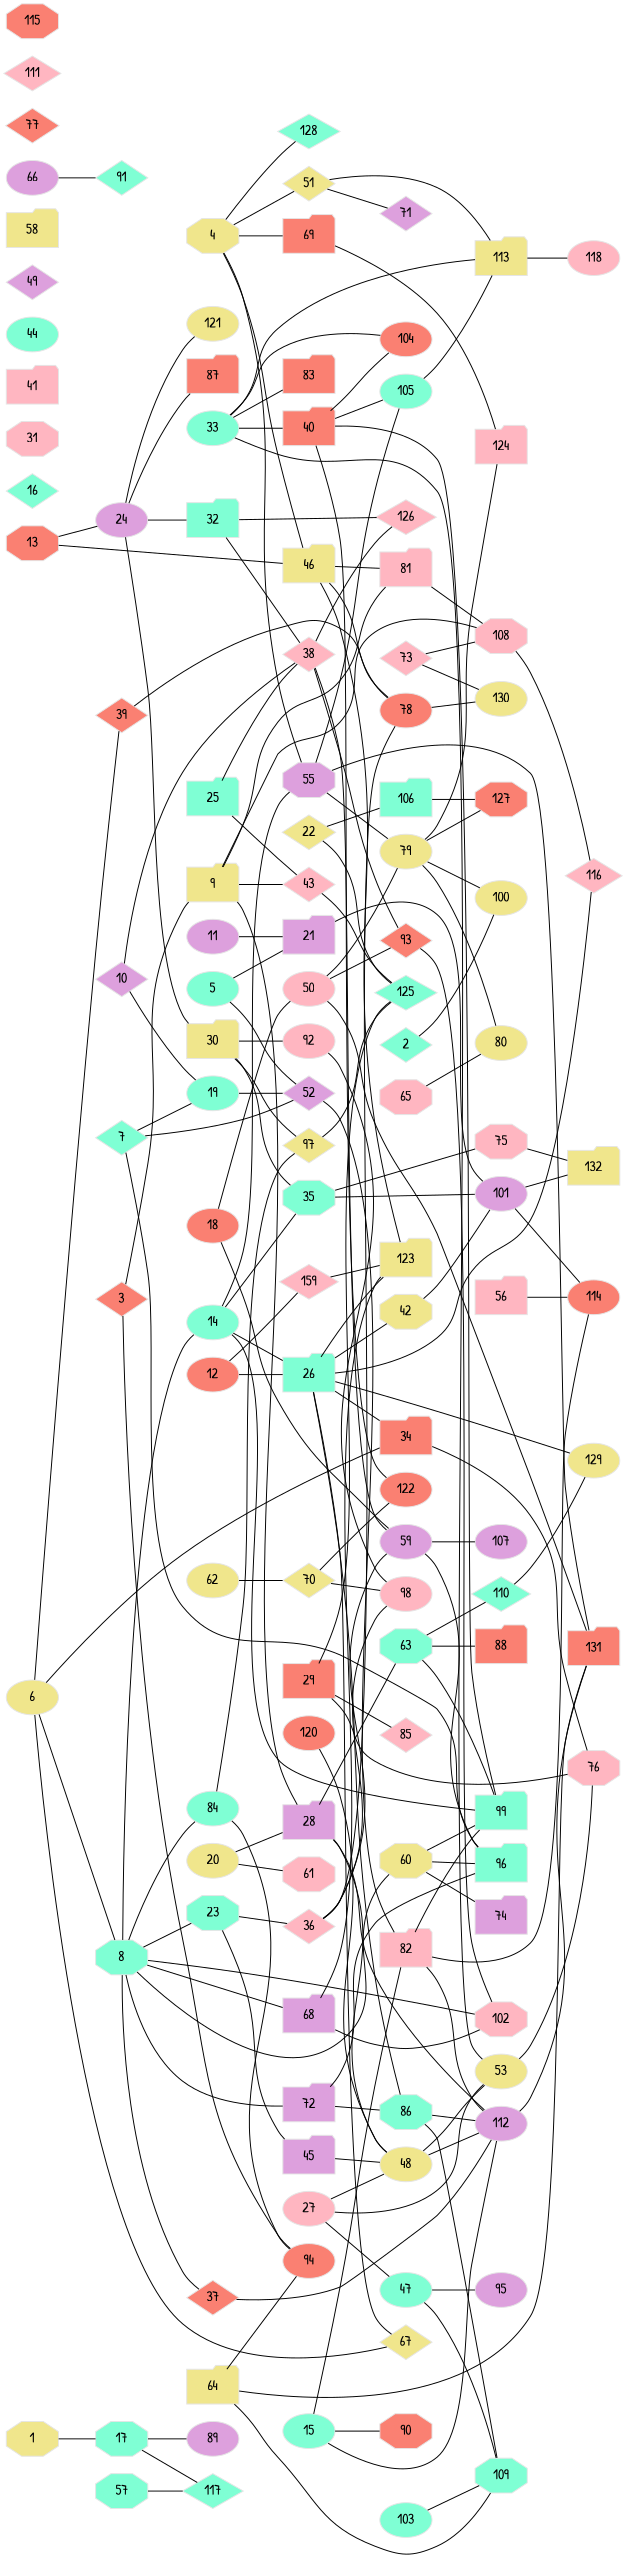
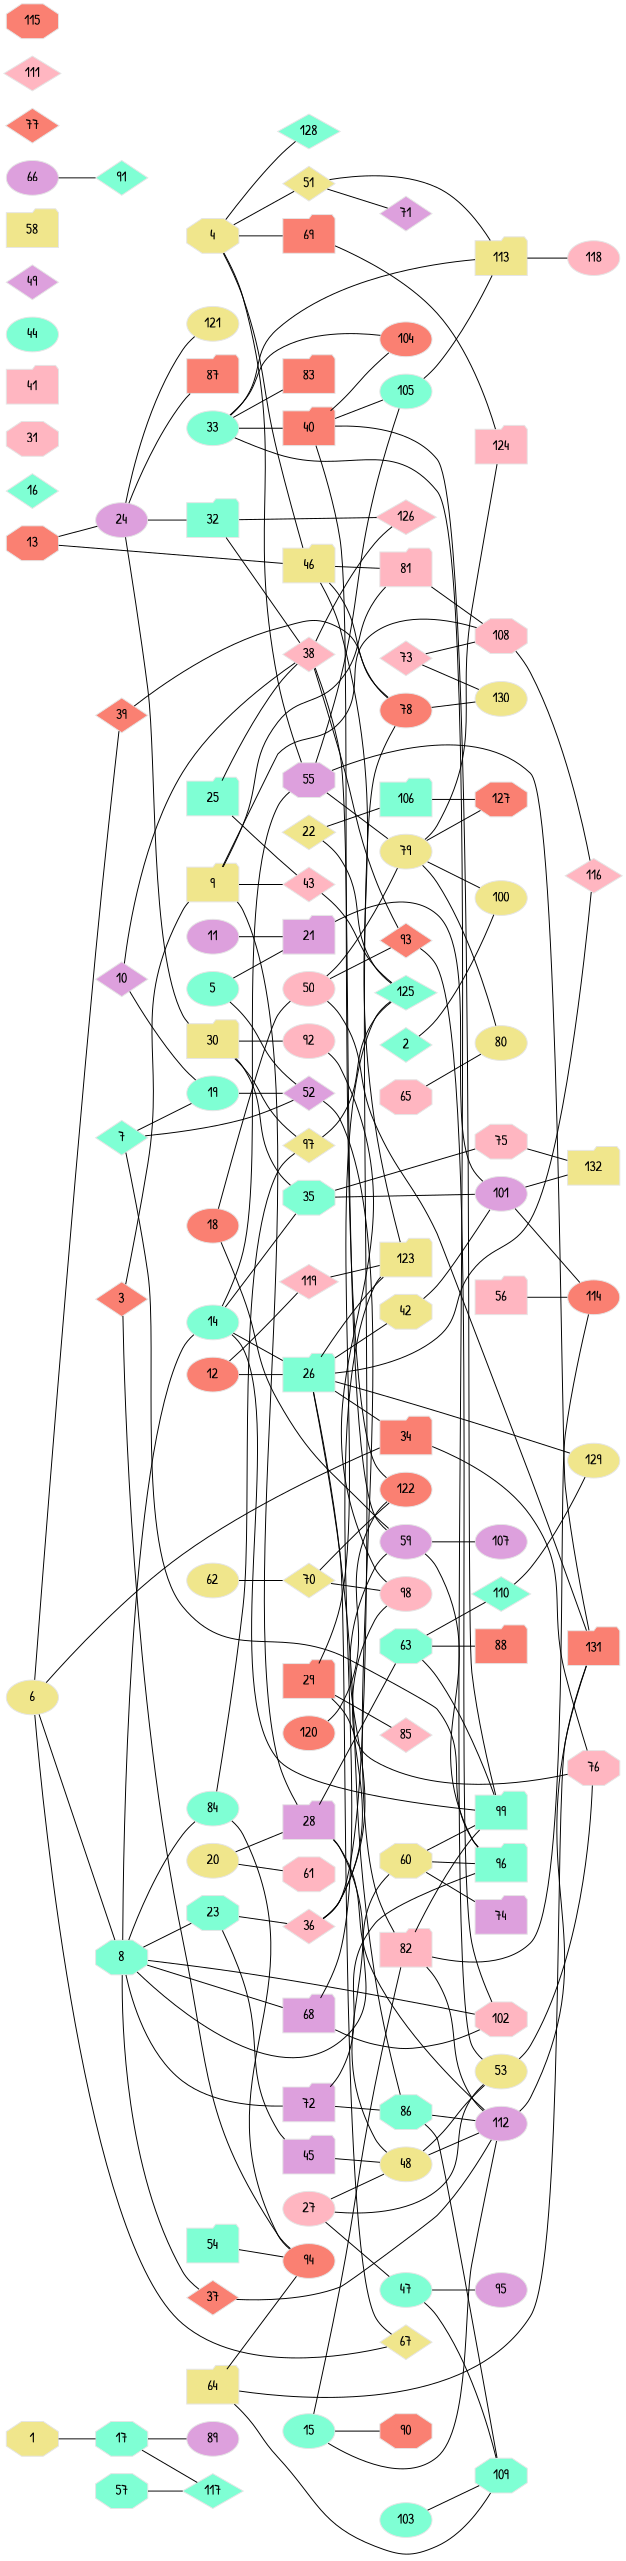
  graph {
    fontname="Patrick Hand"
    rankdir=LR
    node [color=gray90 fillcolor=aquamarine fontname="Patrick Hand" shape=ellipse style=filled]
    edge [fontname="Patrick Hand"]
    1 [fillcolor=khaki shape=octagon]
    17 [shape=octagon]
    89 [fillcolor=plum]
    117 [shape=diamond]
    2 [shape=diamond]
    100 [fillcolor=khaki]
    3 [fillcolor=salmon shape=diamond]
    9 [fillcolor=khaki shape=folder]
    94 [fillcolor=salmon]
    28 [fillcolor=plum shape=folder]
    43 [fillcolor=lightpink shape=diamond]
    81 [fillcolor=lightpink shape=folder]
    108 [fillcolor=lightpink shape=octagon]
    4 [fillcolor=khaki shape=octagon]
    46 [fillcolor=khaki shape=folder]
    51 [fillcolor=khaki shape=diamond]
    55 [fillcolor=plum shape=octagon]
    69 [fillcolor=salmon shape=folder]
    128 [shape=diamond]
    123 [fillcolor=khaki shape=folder]
    78 [fillcolor=salmon]
    113 [fillcolor=khaki shape=folder]
    71 [fillcolor=plum shape=diamond]
    105
    79 [fillcolor=khaki]
    131 [fillcolor=salmon shape=folder]
    124 [fillcolor=lightpink shape=folder]
    21 [fillcolor=plum shape=folder]
    5
    52 [fillcolor=plum shape=diamond]
    101 [fillcolor=plum]
    82 [fillcolor=lightpink shape=folder]
    6 [fillcolor=khaki]
    8 [shape=octagon]
    34 [fillcolor=salmon shape=folder]
    39 [fillcolor=salmon shape=diamond]
    67 [fillcolor=khaki shape=diamond]
    14
    23 [shape=octagon]
    37 [fillcolor=salmon shape=diamond]
    60 [fillcolor=khaki shape=octagon]
    68 [fillcolor=plum shape=folder]
    72 [fillcolor=plum shape=folder]
    84
    102 [fillcolor=lightpink shape=octagon]
    76 [fillcolor=lightpink shape=octagon]
    7 [shape=diamond]
    19
    96 [shape=folder]
    26 [shape=folder]
    35 [shape=octagon]
    99 [shape=folder]
    36 [fillcolor=lightpink shape=diamond]
    45 [fillcolor=plum shape=folder]
    112 [fillcolor=plum]
    74 [fillcolor=plum shape=folder]
    86 [shape=octagon]
    97 [fillcolor=khaki shape=diamond]
    48 [fillcolor=khaki]
    63 [shape=octagon]
    125 [shape=diamond]
    116 [fillcolor=lightpink shape=diamond]
    10 [fillcolor=plum shape=diamond]
    38 [fillcolor=lightpink shape=diamond]
    59 [fillcolor=plum]
    126 [fillcolor=lightpink shape=diamond]
    93 [fillcolor=salmon shape=diamond]
    11 [fillcolor=plum]
    12 [fillcolor=salmon]
-   119 [fillcolor=lightpink shape=diamond label=159]
+   119 [fillcolor=lightpink shape=diamond]
    42 [fillcolor=khaki shape=octagon]
    129 [fillcolor=khaki]
    13 [fillcolor=salmon shape=octagon]
    24 [fillcolor=plum]
    30 [fillcolor=khaki shape=folder]
    32 [shape=folder]
    87 [fillcolor=salmon shape=folder]
    121 [fillcolor=khaki]
    75 [fillcolor=lightpink shape=octagon]
    15
    90 [fillcolor=salmon shape=octagon]
    114 [fillcolor=salmon]
    16 [shape=diamond]
    18 [fillcolor=salmon]
    50 [fillcolor=lightpink]
    107 [fillcolor=plum]
    20 [fillcolor=khaki]
    61 [fillcolor=lightpink shape=octagon]
    132 [fillcolor=khaki shape=folder]
    22 [fillcolor=khaki shape=diamond]
    106 [shape=folder]
    127 [fillcolor=salmon shape=octagon]
    98 [fillcolor=lightpink]
    92 [fillcolor=lightpink]
    25 [shape=folder]
    109 [shape=octagon]
    27 [fillcolor=lightpink]
    47
    53 [fillcolor=khaki]
    95 [fillcolor=plum]
    88 [fillcolor=salmon shape=folder]
    110 [shape=diamond]
    29 [fillcolor=salmon shape=folder]
    85 [fillcolor=lightpink shape=diamond]
    31 [fillcolor=lightpink shape=octagon]
    33
    40 [fillcolor=salmon shape=folder]
    83 [fillcolor=salmon shape=folder]
    104 [fillcolor=salmon]
    122 [fillcolor=salmon]
    118 [fillcolor=lightpink]
    130 [fillcolor=khaki]
    41 [fillcolor=lightpink shape=folder]
    44
    49 [fillcolor=plum shape=diamond]
    80 [fillcolor=khaki]
+   54 [shape=folder]
    56 [fillcolor=lightpink shape=folder]
    57 [shape=octagon]
    58 [fillcolor=khaki shape=folder]
    62 [fillcolor=khaki]
    70 [fillcolor=khaki shape=diamond]
    64 [fillcolor=khaki shape=folder]
    65 [fillcolor=lightpink shape=octagon]
    66 [fillcolor=plum]
    91 [shape=diamond]
    73 [fillcolor=lightpink shape=diamond]
    77 [fillcolor=salmon shape=diamond]
    103
    111 [fillcolor=lightpink shape=diamond]
    115 [fillcolor=salmon shape=octagon]
    120 [fillcolor=salmon]
    1 -- 17
    17 -- 89
    17 -- 117
    2 -- 100
    3 -- 9
    3 -- 94
    9 -- 28
    9 -- 43
    9 -- 81
    9 -- 108
    28 -- 112
    28 -- 48
    28 -- 63
    43 -- 125
    81 -- 108
    108 -- 116
    4 -- 46
    4 -- 51
    4 -- 55
    4 -- 69
    4 -- 128
    46 -- 81
    46 -- 123
    46 -- 78
    51 -- 113
    51 -- 71
    55 -- 105
    55 -- 79
    55 -- 131
    69 -- 124
    78 -- 130
    113 -- 118
    105 -- 113
    79 -- 100
    79 -- 124
    79 -- 127
    79 -- 80
    21 -- 101
    5 -- 21
    5 -- 52
    52 -- 82
    101 -- 114
    101 -- 132
    82 -- 99
    82 -- 112
    82 -- 114
    6 -- 8
    6 -- 34
    6 -- 39
    6 -- 67
    8 -- 14
    8 -- 23
    8 -- 37
    8 -- 60
    8 -- 68
    8 -- 72
    8 -- 84
    8 -- 102
    34 -- 76
    39 -- 78
    14 -- 55
    14 -- 26
    14 -- 35
    14 -- 99
    23 -- 36
    23 -- 45
    37 -- 112
    60 -- 96
    60 -- 99
    60 -- 74
    68 -- 123
    68 -- 102
    72 -- 96
    72 -- 86
    84 -- 94
    84 -- 97
    7 -- 52
    7 -- 19
    7 -- 96
    19 -- 52
    26 -- 123
    26 -- 34
    26 -- 67
    26 -- 86
    26 -- 116
    26 -- 42
    26 -- 129
    35 -- 101
    35 -- 75
    36 -- 78
    36 -- 59
    36 -- 98
    45 -- 48
    112 -- 131
    86 -- 112
    86 -- 109
    97 -- 125
    48 -- 112
    48 -- 53
    63 -- 99
    63 -- 88
    63 -- 110
    10 -- 19
    10 -- 38
    38 -- 59
    38 -- 126
    38 -- 93
    59 -- 96
    59 -- 107
    93 -- 102
    11 -- 21
    12 -- 26
    12 -- 119
    119 -- 123
    42 -- 101
    13 -- 46
    13 -- 24
    24 -- 30
    24 -- 32
    24 -- 87
    24 -- 121
    30 -- 35
    30 -- 97
    30 -- 92
    32 -- 38
    32 -- 126
    75 -- 132
    15 -- 82
    15 -- 112
    15 -- 90
    18 -- 59
    18 -- 50
    50 -- 79
    50 -- 131
    50 -- 93
    20 -- 28
    20 -- 61
    22 -- 125
    22 -- 106
    106 -- 127
    92 -- 98
    25 -- 43
    25 -- 38
    27 -- 48
    27 -- 47
    27 -- 53
    47 -- 109
    47 -- 95
    53 -- 76
    110 -- 129
    29 -- 76
    29 -- 125
    29 -- 85
    33 -- 113
    33 -- 53
    33 -- 40
    33 -- 83
    33 -- 104
    40 -- 105
    40 -- 99
    40 -- 104
    40 -- 122
+   54 -- 94
    56 -- 114
    57 -- 117
    62 -- 70
    70 -- 98
    70 -- 122
    64 -- 94
    64 -- 131
    64 -- 109
    65 -- 80
    66 -- 91
    73 -- 108
    73 -- 130
    103 -- 109
-   120 -- 48
+   120 -- 122
  }
